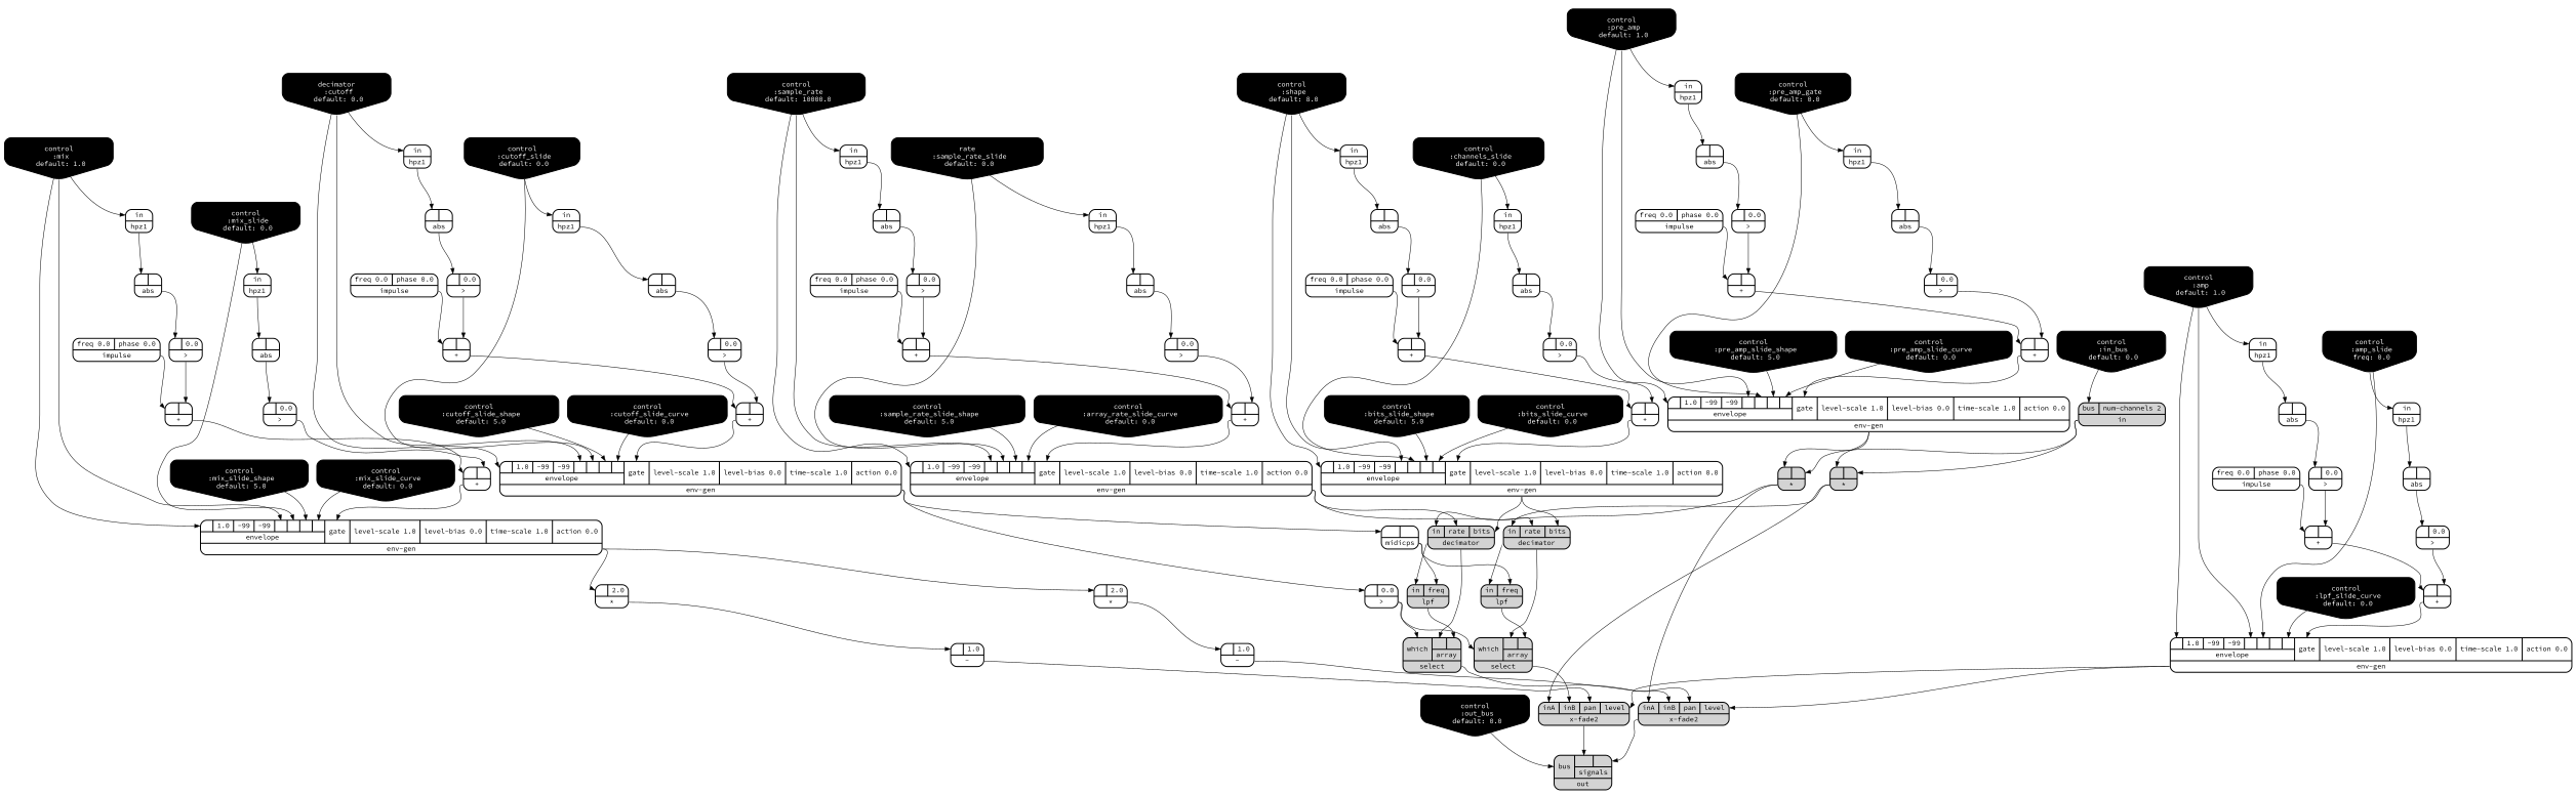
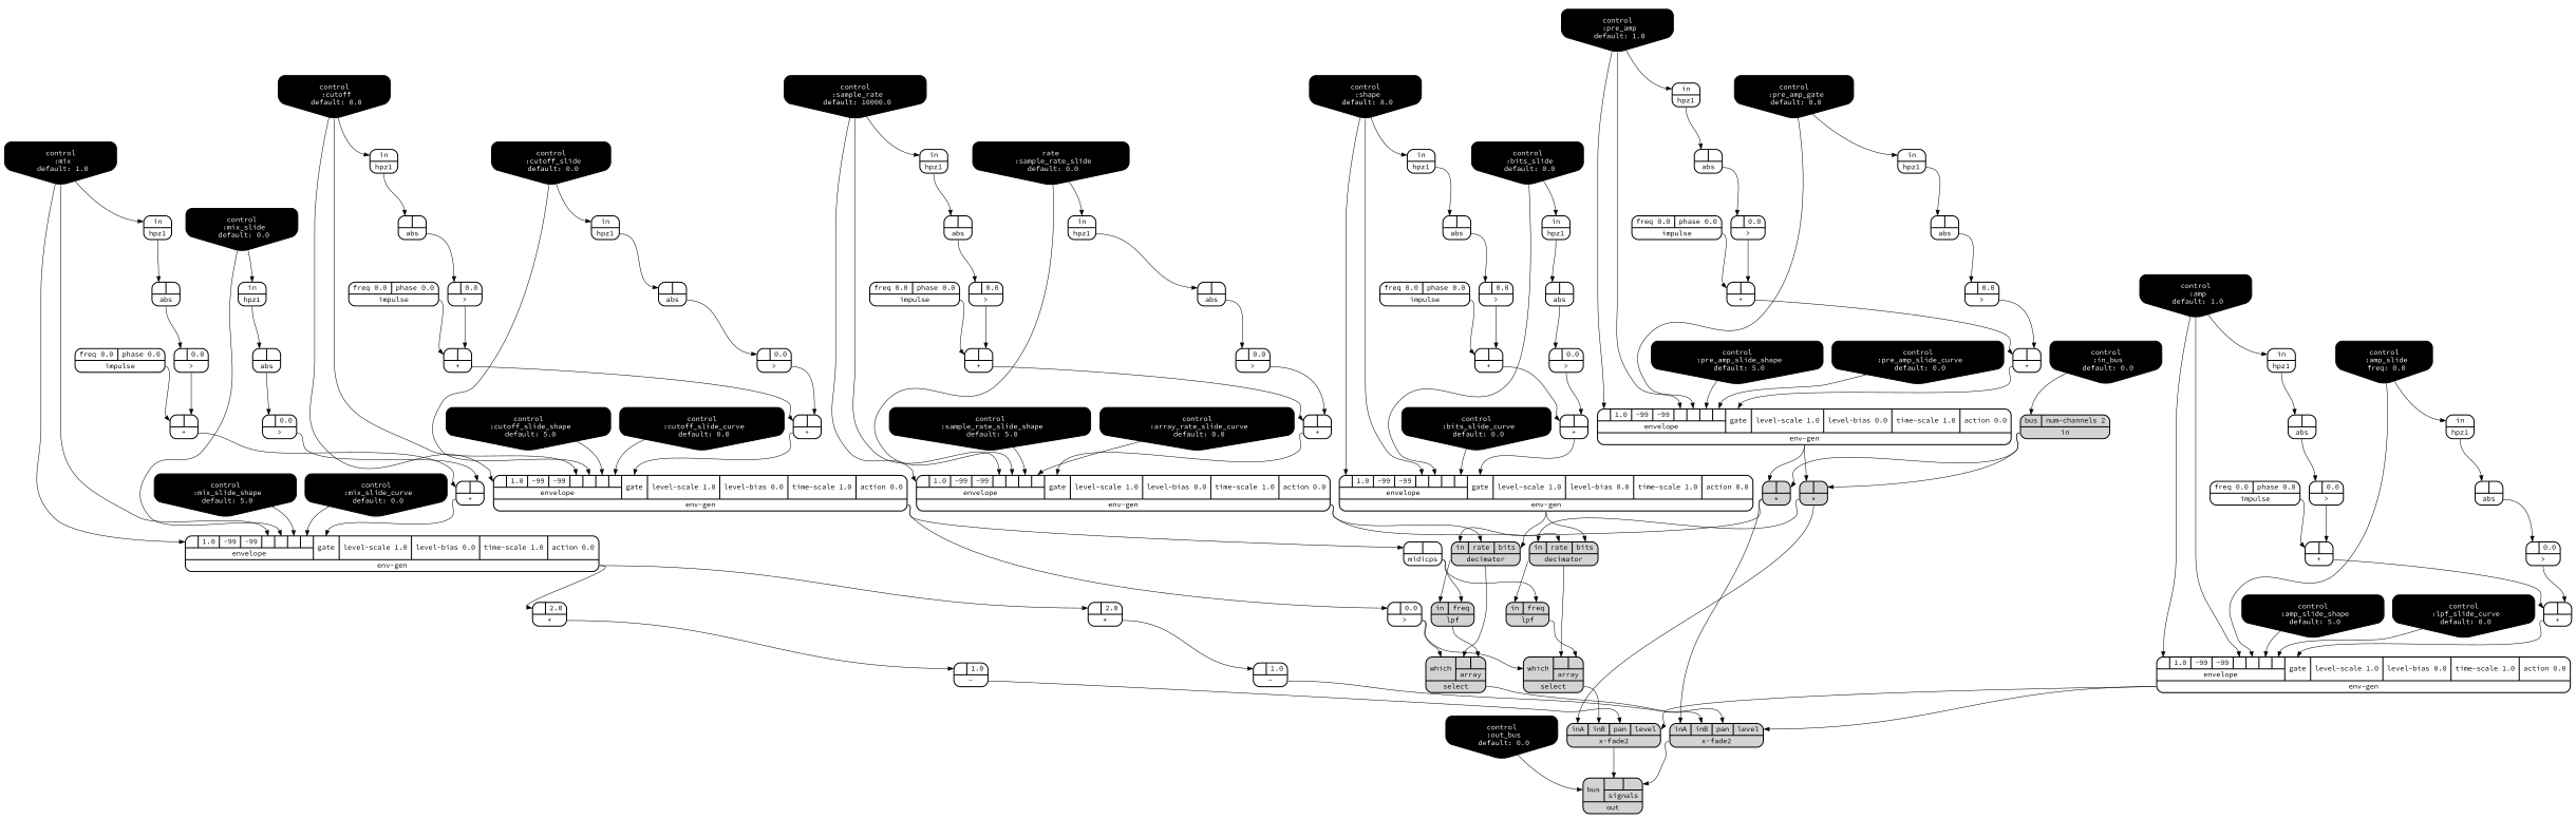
  digraph {
    fontname="Source Code Pro"
    node [fontname="Source Code Pro" rankdir=LR shape=record style="bold, rounded"]
    edge [fontname="Source Code Pro" headport=a tailport=__UG_NAME__]
    n1 [label="{{ <a> |<b> } |<__UG_NAME__>* }" style="filled, bold, rounded"]
    n2 [label="{{ <in> in|<rate> rate|<bits> bits} |<__UG_NAME__>decimator }" style="filled, bold, rounded"]
    n3 [label="{{ <ina> inA|<inb> inB|<pan> pan|<level> level} |<__UG_NAME__>x-fade2 }" style="filled, bold, rounded"]
    n4 [label="{{ <which> which|{{<array___decimator___0>|<array___lpf___1>}|array}} |<__UG_NAME__>select }" style="filled, bold, rounded"]
    n5 [label="{{ <in> in|<freq> freq} |<__UG_NAME__>lpf }" style="filled, bold, rounded"]
    n6 [label="{{ <bus> bus|{{<signals___x____fade2___0>|<signals___x____fade2___1>}|signals}} |<__UG_NAME__>out }" style="filled, bold, rounded"]
    n7 [label="{{ <a> |<b> 2.0} |<__UG_NAME__>* }"]
    n8 [label="{{ <a> |<b> 1.0} |<__UG_NAME__>- }"]
    n9 [label="{{ <ina> inA|<inb> inB|<pan> pan|<level> level} |<__UG_NAME__>x-fade2 }" style="filled, bold, rounded"]
    n10 [label="{{ <a> |<b> } |<__UG_NAME__>* }" style="filled, bold, rounded"]
    n11 [label="{{ <in> in|<rate> rate|<bits> bits} |<__UG_NAME__>decimator }" style="filled, bold, rounded"]
    n12 [label="{{ <which> which|{{<array___decimator___0>|<array___lpf___1>}|array}} |<__UG_NAME__>select }" style="filled, bold, rounded"]
    n13 [label="{{ <in> in|<freq> freq} |<__UG_NAME__>lpf }" style="filled, bold, rounded"]
    n14 [label="{{ <a> |<b> 2.0} |<__UG_NAME__>* }"]
    n15 [label="{{ <a> |<b> 1.0} |<__UG_NAME__>- }"]
    n16 [label="{{ <a> |<b> } |<__UG_NAME__>+ }"]
    n17 [label="{{ <a> |<b> } |<__UG_NAME__>+ }"]
    n18 [label="{{ {{<envelope___control___0>|1.0|-99|-99|<envelope___control___4>|<envelope___control___5>|<envelope___control___6>|<envelope___control___7>}|envelope}|<gate> gate|<level____scale> level-scale 1.0|<level____bias> level-bias 0.0|<time____scale> time-scale 1.0|<action> action 0.0} |<__UG_NAME__>env-gen }"]
    n19 [label="{{ <a> |<b> 0.0} |<__UG_NAME__>\> }"]
    n20 [label="{{ <a> |<b> } |<__UG_NAME__>midicps }"]
    n21 [label="{{ <a> |<b> } |<__UG_NAME__>+ }"]
    n22 [label="{{ <a> |<b> } |<__UG_NAME__>+ }"]
    n23 [label="{{ {{<envelope___control___0>|1.0|-99|-99|<envelope___control___4>|<envelope___control___5>|<envelope___control___6>|<envelope___control___7>}|envelope}|<gate> gate|<level____scale> level-scale 1.0|<level____bias> level-bias 0.0|<time____scale> time-scale 1.0|<action> action 0.0} |<__UG_NAME__>env-gen }"]
    n24 [label="{{ <a> |<b> } |<__UG_NAME__>+ }"]
    n25 [label="{{ <a> |<b> } |<__UG_NAME__>+ }"]
    n26 [label="{{ {{<envelope___control___0>|1.0|-99|-99|<envelope___control___4>|<envelope___control___5>|<envelope___control___6>|<envelope___control___7>}|envelope}|<gate> gate|<level____scale> level-scale 1.0|<level____bias> level-bias 0.0|<time____scale> time-scale 1.0|<action> action 0.0} |<__UG_NAME__>env-gen }"]
    n27 [label="{{ <a> |<b> } |<__UG_NAME__>+ }"]
    n28 [label="{{ <a> |<b> } |<__UG_NAME__>+ }"]
    n29 [label="{{ {{<envelope___control___0>|1.0|-99|-99|<envelope___control___4>|<envelope___control___5>|<envelope___control___6>|<envelope___control___7>}|envelope}|<gate> gate|<level____scale> level-scale 1.0|<level____bias> level-bias 0.0|<time____scale> time-scale 1.0|<action> action 0.0} |<__UG_NAME__>env-gen }"]
    n30 [label="{{ <a> |<b> } |<__UG_NAME__>+ }"]
    n31 [label="{{ <a> |<b> } |<__UG_NAME__>+ }"]
    n32 [label="{{ {{<envelope___control___0>|1.0|-99|-99|<envelope___control___4>|<envelope___control___5>|<envelope___control___6>|<envelope___control___7>}|envelope}|<gate> gate|<level____scale> level-scale 1.0|<level____bias> level-bias 0.0|<time____scale> time-scale 1.0|<action> action 0.0} |<__UG_NAME__>env-gen }"]
    n33 [label="{{ <a> |<b> } |<__UG_NAME__>+ }"]
    n34 [label="{{ <a> |<b> } |<__UG_NAME__>+ }"]
    n35 [label="{{ {{<envelope___control___0>|1.0|-99|-99|<envelope___control___4>|<envelope___control___5>|<envelope___control___6>|<envelope___control___7>}|envelope}|<gate> gate|<level____scale> level-scale 1.0|<level____bias> level-bias 0.0|<time____scale> time-scale 1.0|<action> action 0.0} |<__UG_NAME__>env-gen }"]
    n36 [label="{{ <a> |<b> 0.0} |<__UG_NAME__>\> }"]
    n37 [label="{{ <a> |<b> 0.0} |<__UG_NAME__>\> }"]
    n38 [label="{{ <a> |<b> 0.0} |<__UG_NAME__>\> }"]
    n39 [label="{{ <a> |<b> 0.0} |<__UG_NAME__>\> }"]
    n40 [label="{{ <a> |<b> 0.0} |<__UG_NAME__>\> }"]
    n41 [label="{{ <a> |<b> 0.0} |<__UG_NAME__>\> }"]
    n42 [label="{{ <a> |<b> 0.0} |<__UG_NAME__>\> }"]
    n43 [label="{{ <a> |<b> 0.0} |<__UG_NAME__>\> }"]
    n44 [label="{{ <a> |<b> 0.0} |<__UG_NAME__>\> }"]
    n45 [label="{{ <a> |<b> 0.0} |<__UG_NAME__>\> }"]
    n46 [label="{{ <a> |<b> 0.0} |<__UG_NAME__>\> }"]
    n47 [label="{{ <a> |<b> 0.0} |<__UG_NAME__>\> }"]
    n48 [label="{{ <a> |<b> } |<__UG_NAME__>abs }"]
    n49 [label="{{ <a> |<b> } |<__UG_NAME__>abs }"]
    n50 [label="{{ <a> |<b> } |<__UG_NAME__>abs }"]
    n51 [label="{{ <a> |<b> } |<__UG_NAME__>abs }"]
    n52 [label="{{ <a> |<b> } |<__UG_NAME__>abs }"]
    n53 [label="{{ <a> |<b> } |<__UG_NAME__>abs }"]
    n54 [label="{{ <a> |<b> } |<__UG_NAME__>abs }"]
    n55 [label="{{ <a> |<b> } |<__UG_NAME__>abs }"]
    n56 [label="{{ <a> |<b> } |<__UG_NAME__>abs }"]
    n57 [label="{{ <a> |<b> } |<__UG_NAME__>abs }"]
    n58 [label="{{ <a> |<b> } |<__UG_NAME__>abs }"]
    n59 [label="{{ <a> |<b> } |<__UG_NAME__>abs }"]
    n60 [fillcolor=black fontcolor=white label="control\n :amp\n default: 1.0" shape=invhouse style="rounded, filled, bold" rankdir=""]
    n61 [label="{{ <in> in} |<__UG_NAME__>hpz1 }"]
    n62 [fillcolor=black fontcolor=white label="control\n :amp_slide\n freq: 0.0" shape=invhouse style="rounded, filled, bold" rankdir=""]
    n63 [label="{{ <in> in} |<__UG_NAME__>hpz1 }"]
+   n64 [fillcolor=black fontcolor=white label="control\n :amp_slide_shape\n default: 5.0" shape=invhouse style="rounded, filled, bold" rankdir=""]
    n65 [fillcolor=black fontcolor=white label="control\n :lpf_slide_curve\n default: 0.0" shape=invhouse style="rounded, filled, bold" rankdir=""]
    n66 [fillcolor=black fontcolor=white label="control\n :mix\n default: 1.0" shape=invhouse style="rounded, filled, bold" rankdir=""]
    n67 [label="{{ <in> in} |<__UG_NAME__>hpz1 }"]
    n68 [fillcolor=black fontcolor=white label="control\n :mix_slide\n default: 0.0" shape=invhouse style="rounded, filled, bold" rankdir=""]
    n69 [label="{{ <in> in} |<__UG_NAME__>hpz1 }"]
    n70 [fillcolor=black fontcolor=white label="control\n :mix_slide_shape\n default: 5.0" shape=invhouse style="rounded, filled, bold" rankdir=""]
    n71 [fillcolor=black fontcolor=white label="control\n :mix_slide_curve\n default: 0.0" shape=invhouse style="rounded, filled, bold" rankdir=""]
    n72 [fillcolor=black fontcolor=white label="control\n :pre_amp\n default: 1.0" shape=invhouse style="rounded, filled, bold" rankdir=""]
    n73 [label="{{ <in> in} |<__UG_NAME__>hpz1 }"]
    n74 [fillcolor=black fontcolor=white label="control\n :pre_amp_gate\n default: 0.0" shape=invhouse style="rounded, filled, bold" rankdir=""]
    n75 [label="{{ <in> in} |<__UG_NAME__>hpz1 }"]
    n76 [fillcolor=black fontcolor=white label="control\n :pre_amp_slide_shape\n default: 5.0" shape=invhouse style="rounded, filled, bold" rankdir=""]
    n77 [fillcolor=black fontcolor=white label="control\n :pre_amp_slide_curve\n default: 0.0" shape=invhouse style="rounded, filled, bold" rankdir=""]
    n78 [fillcolor=black fontcolor=white label="control\n :sample_rate\n default: 10000.0" shape=invhouse style="rounded, filled, bold" rankdir=""]
    n79 [label="{{ <in> in} |<__UG_NAME__>hpz1 }"]
    n80 [fillcolor=black fontcolor=white label="rate\n :sample_rate_slide\n default: 0.0" shape=invhouse style="rounded, filled, bold" rankdir=""]
    n81 [label="{{ <in> in} |<__UG_NAME__>hpz1 }"]
    n82 [fillcolor=black fontcolor=white label="control\n :sample_rate_slide_shape\n default: 5.0" shape=invhouse style="rounded, filled, bold" rankdir=""]
    n83 [fillcolor=black fontcolor=white label="control\n :array_rate_slide_curve\n default: 0.0" shape=invhouse style="rounded, filled, bold" rankdir=""]
    n84 [fillcolor=black fontcolor=white label="control\n :shape\n default: 8.0" shape=invhouse style="rounded, filled, bold" rankdir=""]
    n85 [label="{{ <in> in} |<__UG_NAME__>hpz1 }"]
-   n86 [fillcolor=black fontcolor=white label="control\n :channels_slide\n default: 0.0" shape=invhouse style="rounded, filled, bold" rankdir=""]
+   n86 [fillcolor=black fontcolor=white label="control\n :bits_slide\n default: 0.0" shape=invhouse style="rounded, filled, bold" rankdir=""]
    n87 [label="{{ <in> in} |<__UG_NAME__>hpz1 }"]
-   n88 [fillcolor=black fontcolor=white label="control\n :bits_slide_shape\n default: 5.0" shape=invhouse style="rounded, filled, bold" rankdir=""]
    n89 [fillcolor=black fontcolor=white label="control\n :bits_slide_curve\n default: 0.0" shape=invhouse style="rounded, filled, bold" rankdir=""]
-   n90 [fillcolor=black fontcolor=white label="decimator\n :cutoff\n default: 0.0" shape=invhouse style="rounded, filled, bold" rankdir=""]
+   n90 [fillcolor=black fontcolor=white label="control\n :cutoff\n default: 0.0" shape=invhouse style="rounded, filled, bold" rankdir=""]
    n91 [label="{{ <in> in} |<__UG_NAME__>hpz1 }"]
    n92 [fillcolor=black fontcolor=white label="control\n :cutoff_slide\n default: 0.0" shape=invhouse style="rounded, filled, bold" rankdir=""]
    n93 [label="{{ <in> in} |<__UG_NAME__>hpz1 }"]
    n94 [fillcolor=black fontcolor=white label="control\n :cutoff_slide_shape\n default: 5.0" shape=invhouse style="rounded, filled, bold" rankdir=""]
    n95 [fillcolor=black fontcolor=white label="control\n :cutoff_slide_curve\n default: 0.0" shape=invhouse style="rounded, filled, bold" rankdir=""]
    n96 [fillcolor=black fontcolor=white label="control\n :in_bus\n default: 0.0" shape=invhouse style="rounded, filled, bold" rankdir=""]
    n97 [label="{{ <bus> bus|<num____channels> num-channels 2} |<__UG_NAME__>in }" style="filled, bold, rounded"]
    n98 [fillcolor=black fontcolor=white label="control\n :out_bus\n default: 0.0" shape=invhouse style="rounded, filled, bold" rankdir=""]
    n99 [label="{{ <freq> freq 0.0|<phase> phase 0.0} |<__UG_NAME__>impulse }"]
    n100 [label="{{ <freq> freq 0.0|<phase> phase 0.0} |<__UG_NAME__>impulse }"]
    n101 [label="{{ <freq> freq 0.0|<phase> phase 0.0} |<__UG_NAME__>impulse }"]
    n102 [label="{{ <freq> freq 0.0|<phase> phase 0.0} |<__UG_NAME__>impulse }"]
    n103 [label="{{ <freq> freq 0.0|<phase> phase 0.0} |<__UG_NAME__>impulse }"]
    n104 [label="{{ <freq> freq 0.0|<phase> phase 0.0} |<__UG_NAME__>impulse }"]
    n1 -> n2 [headport=in]
    n1 -> n3 [headport=ina]
    n2 -> n4 [headport=array___decimator___0]
    n2 -> n5 [headport=in]
    n3 -> n6 [headport=signals___x____fade2___1]
    n4 -> n3 [headport=inb]
    n5 -> n4 [headport=array___lpf___1]
    n7 -> n8
    n8 -> n9 [headport=pan]
    n9 -> n6 [headport=signals___x____fade2___0]
    n10 -> n9 [headport=ina]
    n10 -> n11 [headport=in]
    n11 -> n12 [headport=array___decimator___0]
    n11 -> n13 [headport=in]
    n12 -> n9 [headport=inb]
    n13 -> n12 [headport=array___lpf___1]
    n14 -> n15
    n15 -> n3 [headport=pan]
    n16 -> n17
    n17 -> n18 [headport=gate]
    n18 -> n19
    n18 -> n20
    n19 -> n4 [headport=which]
    n19 -> n12 [headport=which]
    n20 -> n5 [headport=freq]
    n20 -> n13 [headport=freq]
    n21 -> n22
    n22 -> n23 [headport=gate]
    n23 -> n2 [headport=rate]
    n23 -> n11 [headport=rate]
    n24 -> n25
    n25 -> n26 [headport=gate]
    n26 -> n3 [headport=level]
    n26 -> n9 [headport=level]
    n27 -> n28
    n28 -> n29 [headport=gate]
    n29 -> n1
    n29 -> n10
    n30 -> n31
    n31 -> n32 [headport=gate]
    n32 -> n2 [headport=bits]
    n32 -> n11 [headport=bits]
    n33 -> n34
    n34 -> n35 [headport=gate]
    n35 -> n7
    n35 -> n14
    n36 -> n16 [headport=b]
    n37 -> n17 [headport=b]
    n38 -> n33 [headport=b]
    n39 -> n21 [headport=b]
    n40 -> n22 [headport=b]
    n41 -> n24 [headport=b]
    n42 -> n25 [headport=b]
    n43 -> n27 [headport=b]
    n44 -> n28 [headport=b]
    n45 -> n30 [headport=b]
    n46 -> n31 [headport=b]
    n47 -> n34 [headport=b]
    n48 -> n36
    n49 -> n37
    n50 -> n38
    n51 -> n39
    n52 -> n40
    n53 -> n41
    n54 -> n42
    n55 -> n43
    n56 -> n44
    n57 -> n45
    n58 -> n46
    n59 -> n47
    n60 -> n26 [headport=envelope___control___0]
    n60 -> n26 [headport=envelope___control___4]
    n60 -> n61 [headport=in]
    n61 -> n53
    n62 -> n26 [headport=envelope___control___5]
    n62 -> n63 [headport=in]
    n63 -> n54
+   n64 -> n26 [headport=envelope___control___6]
    n65 -> n26 [headport=envelope___control___7]
    n66 -> n35 [headport=envelope___control___0]
    n66 -> n35 [headport=envelope___control___4]
    n66 -> n67 [headport=in]
    n67 -> n50
    n68 -> n35 [headport=envelope___control___5]
    n68 -> n69 [headport=in]
    n69 -> n59
    n70 -> n35 [headport=envelope___control___6]
    n71 -> n35 [headport=envelope___control___7]
    n72 -> n29 [headport=envelope___control___0]
    n72 -> n29 [headport=envelope___control___4]
    n72 -> n73 [headport=in]
    n73 -> n55
    n74 -> n29 [headport=envelope___control___5]
    n74 -> n75 [headport=in]
    n75 -> n56
    n76 -> n29 [headport=envelope___control___6]
    n77 -> n29 [headport=envelope___control___7]
    n78 -> n23 [headport=envelope___control___0]
    n78 -> n23 [headport=envelope___control___4]
    n78 -> n79 [headport=in]
    n79 -> n51
    n80 -> n23 [headport=envelope___control___5]
    n80 -> n81 [headport=in]
    n81 -> n52
    n82 -> n23 [headport=envelope___control___6]
    n83 -> n23 [headport=envelope___control___7]
    n84 -> n32 [headport=envelope___control___0]
    n84 -> n32 [headport=envelope___control___4]
    n84 -> n85 [headport=in]
    n85 -> n57
    n86 -> n32 [headport=envelope___control___5]
    n86 -> n87 [headport=in]
    n87 -> n58
-   n88 -> n32 [headport=envelope___control___6]
    n89 -> n32 [headport=envelope___control___7]
    n90 -> n18 [headport=envelope___control___0]
    n90 -> n18 [headport=envelope___control___4]
    n90 -> n91 [headport=in]
    n91 -> n48
    n92 -> n18 [headport=envelope___control___5]
    n92 -> n93 [headport=in]
    n93 -> n49
    n94 -> n18 [headport=envelope___control___6]
    n95 -> n18 [headport=envelope___control___7]
    n96 -> n97 [headport=bus]
    n97 -> n1 [headport=b]
    n97 -> n10 [headport=b]
    n98 -> n6 [headport=bus]
    n99 -> n16
    n100 -> n33
    n101 -> n21
    n102 -> n24
    n103 -> n27
    n104 -> n30
  }
